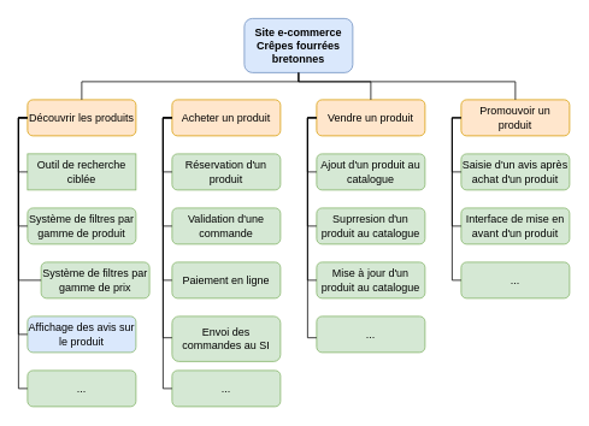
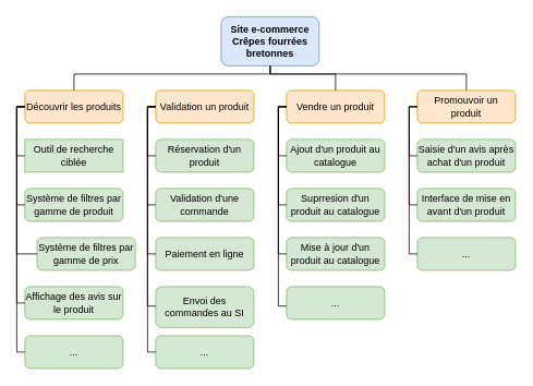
  <mxCell id="0" />
  <mxCell id="1" parent="0" />
  <mxCell id="2" value="Site e-commerce Crêpes fourrées bretonnes" style="rounded=1;whiteSpace=wrap;html=1;fillColor=#dae8fc;strokeColor=#6c8ebf;fontStyle=1" vertex="1" parent="1"><mxGeometry x="270" y="20" width="120" height="60" as="geometry" /></mxCell>
  <mxCell id="3" value="Découvrir les produits" style="rounded=1;whiteSpace=wrap;html=1;fillColor=#ffe6cc;strokeColor=#d79b00;" vertex="1" parent="1"><mxGeometry x="30" y="110" width="120" height="40" as="geometry" /></mxCell>
- <mxCell id="4" value="Acheter un produit" style="rounded=1;whiteSpace=wrap;html=1;fillColor=#ffe6cc;strokeColor=#d79b00;" vertex="1" parent="1"><mxGeometry x="190" y="110" width="120" height="40" as="geometry" /></mxCell>
+ <mxCell id="4" value="Validation un produit" style="rounded=1;whiteSpace=wrap;html=1;fillColor=#ffe6cc;strokeColor=#d79b00;" vertex="1" parent="1"><mxGeometry x="190" y="110" width="120" height="40" as="geometry" /></mxCell>
  <mxCell id="5" value="Vendre un produit" style="rounded=1;whiteSpace=wrap;html=1;fillColor=#ffe6cc;strokeColor=#d79b00;" vertex="1" parent="1"><mxGeometry x="350" y="110" width="120" height="40" as="geometry" /></mxCell>
  <mxCell id="6" value="Promouvoir un produit" style="rounded=1;whiteSpace=wrap;html=1;fillColor=#ffe6cc;strokeColor=#d79b00;" vertex="1" parent="1"><mxGeometry x="510" y="110" width="120" height="40" as="geometry" /></mxCell>
  <mxCell id="7" value="Outil de recherche ciblée" style="whiteSpace=wrap;html=1;fillColor=#d5e8d4;strokeColor=#82b366;rounded=0;" vertex="1" parent="1"><mxGeometry x="30" y="170" width="120" height="40" as="geometry" /></mxCell>
  <mxCell id="8" value="Système de filtres par gamme de produit" style="rounded=1;whiteSpace=wrap;html=1;fillColor=#d5e8d4;strokeColor=#82b366;" vertex="1" parent="1"><mxGeometry x="30" y="230" width="120" height="40" as="geometry" /></mxCell>
  <mxCell id="9" value="Système de filtres par gamme de prix" style="rounded=1;whiteSpace=wrap;html=1;fillColor=#d5e8d4;strokeColor=#82b366;" vertex="1" parent="1"><mxGeometry x="45" y="290" width="120" height="40" as="geometry" /></mxCell>
  <mxCell id="10" value="Réservation d'un produit" style="rounded=1;whiteSpace=wrap;html=1;fillColor=#d5e8d4;strokeColor=#82b366;" vertex="1" parent="1"><mxGeometry x="190" y="170" width="120" height="40" as="geometry" /></mxCell>
  <mxCell id="11" value="Validation d'une commande" style="rounded=1;whiteSpace=wrap;html=1;fillColor=#d5e8d4;strokeColor=#82b366;" vertex="1" parent="1"><mxGeometry x="190" y="230" width="120" height="40" as="geometry" /></mxCell>
- <mxCell id="12" value="Affichage des avis sur le produit" style="rounded=1;whiteSpace=wrap;html=1;fillColor=#dae8fc;strokeColor=#82b366;" vertex="1" parent="1"><mxGeometry x="30" y="350" width="120" height="40" as="geometry" /></mxCell>
+ <mxCell id="12" value="Affichage des avis sur le produit" style="rounded=1;whiteSpace=wrap;html=1;fillColor=#d5e8d4;strokeColor=#82b366;" vertex="1" parent="1"><mxGeometry x="30" y="350" width="120" height="40" as="geometry" /></mxCell>
  <mxCell id="13" value="..." style="rounded=1;whiteSpace=wrap;html=1;fillColor=#d5e8d4;strokeColor=#82b366;" vertex="1" parent="1"><mxGeometry x="30" y="410" width="120" height="40" as="geometry" /></mxCell>
  <mxCell id="14" value="Paiement en ligne" style="rounded=1;whiteSpace=wrap;html=1;fillColor=#d5e8d4;strokeColor=#82b366;" vertex="1" parent="1"><mxGeometry x="190" y="290" width="120" height="40" as="geometry" /></mxCell>
  <mxCell id="15" value="Envoi des commandes au SI" style="rounded=1;whiteSpace=wrap;html=1;fillColor=#d5e8d4;strokeColor=#82b366;" vertex="1" parent="1"><mxGeometry x="190" y="350" width="120" height="50" as="geometry" /></mxCell>
  <mxCell id="16" value="Ajout d'un produit au catalogue" style="rounded=1;whiteSpace=wrap;html=1;fillColor=#d5e8d4;strokeColor=#82b366;" vertex="1" parent="1"><mxGeometry x="350" y="170" width="120" height="40" as="geometry" /></mxCell>
  <mxCell id="17" value="Suprresion d'un produit au catalogue" style="rounded=1;whiteSpace=wrap;html=1;fillColor=#d5e8d4;strokeColor=#82b366;" vertex="1" parent="1"><mxGeometry x="350" y="230" width="120" height="40" as="geometry" /></mxCell>
  <mxCell id="18" value="Mise à jour d'un produit au catalogue" style="rounded=1;whiteSpace=wrap;html=1;fillColor=#d5e8d4;strokeColor=#82b366;" vertex="1" parent="1"><mxGeometry x="350" y="290" width="120" height="40" as="geometry" /></mxCell>
  <mxCell id="19" value="..." style="rounded=1;whiteSpace=wrap;html=1;fillColor=#d5e8d4;strokeColor=#82b366;" vertex="1" parent="1"><mxGeometry x="190" y="410" width="120" height="40" as="geometry" /></mxCell>
  <mxCell id="20" value="..." style="rounded=1;whiteSpace=wrap;html=1;fillColor=#d5e8d4;strokeColor=#82b366;" vertex="1" parent="1"><mxGeometry x="350" y="350" width="120" height="40" as="geometry" /></mxCell>
  <mxCell id="21" value="Saisie d'un avis après achat d'un produit" style="rounded=1;whiteSpace=wrap;html=1;fillColor=#d5e8d4;strokeColor=#82b366;" vertex="1" parent="1"><mxGeometry x="510" y="170" width="120" height="40" as="geometry" /></mxCell>
  <mxCell id="22" value="Interface de mise en avant d'un produit" style="rounded=1;whiteSpace=wrap;html=1;fillColor=#d5e8d4;strokeColor=#82b366;" vertex="1" parent="1"><mxGeometry x="510" y="230" width="120" height="40" as="geometry" /></mxCell>
  <mxCell id="23" value="..." style="rounded=1;whiteSpace=wrap;html=1;fillColor=#d5e8d4;strokeColor=#82b366;" vertex="1" parent="1"><mxGeometry x="510" y="290" width="120" height="40" as="geometry" /></mxCell>
  <mxCell id="24" value="" style="group" vertex="1" connectable="0" parent="1"><mxGeometry x="20" y="130" height="300" as="geometry" /></mxCell>
  <mxCell id="25" value="" style="endArrow=none;html=1;rounded=0;exitX=0;exitY=0.5;exitDx=0;exitDy=0;" edge="1" parent="24" source="7"><mxGeometry width="50" height="50" relative="1" as="geometry"><mxPoint x="10" y="75" as="sourcePoint" /><mxPoint x="10" as="targetPoint" /><Array as="points"><mxPoint y="60" /><mxPoint /></Array></mxGeometry></mxCell>
  <mxCell id="26" value="" style="endArrow=none;html=1;rounded=0;exitX=0;exitY=0.5;exitDx=0;exitDy=0;" edge="1" parent="24" source="8"><mxGeometry width="50" height="50" relative="1" as="geometry"><mxPoint x="10" y="75" as="sourcePoint" /><mxPoint x="10" as="targetPoint" /><Array as="points"><mxPoint y="120" /><mxPoint /></Array></mxGeometry></mxCell>
  <mxCell id="27" value="" style="endArrow=none;html=1;rounded=0;exitX=0;exitY=0.5;exitDx=0;exitDy=0;" edge="1" parent="24" source="9"><mxGeometry width="50" height="50" relative="1" as="geometry"><mxPoint x="10" y="131.25" as="sourcePoint" /><mxPoint x="10" as="targetPoint" /><Array as="points"><mxPoint y="180" /><mxPoint /></Array></mxGeometry></mxCell>
  <mxCell id="28" value="" style="endArrow=none;html=1;rounded=0;exitX=0;exitY=0.5;exitDx=0;exitDy=0;" edge="1" parent="24" source="12"><mxGeometry width="50" height="50" relative="1" as="geometry"><mxPoint x="10" y="187.5" as="sourcePoint" /><mxPoint x="10" as="targetPoint" /><Array as="points"><mxPoint y="240" /><mxPoint /></Array></mxGeometry></mxCell>
  <mxCell id="29" value="" style="endArrow=none;html=1;rounded=0;exitX=0;exitY=0.5;exitDx=0;exitDy=0;" edge="1" parent="24" source="13"><mxGeometry width="50" height="50" relative="1" as="geometry"><mxPoint x="10" y="243.75" as="sourcePoint" /><mxPoint x="10" as="targetPoint" /><Array as="points"><mxPoint y="300" /><mxPoint /></Array></mxGeometry></mxCell>
  <mxCell id="30" value="" style="group" vertex="1" connectable="0" parent="1"><mxGeometry x="180" y="130" height="300" as="geometry" /></mxCell>
  <mxCell id="31" value="" style="endArrow=none;html=1;rounded=0;exitX=0;exitY=0.5;exitDx=0;exitDy=0;" edge="1" parent="30" source="10"><mxGeometry width="50" height="50" relative="1" as="geometry"><mxPoint x="10" y="75" as="sourcePoint" /><mxPoint x="10" as="targetPoint" /><Array as="points"><mxPoint y="60" /><mxPoint /></Array></mxGeometry></mxCell>
  <mxCell id="32" value="" style="endArrow=none;html=1;rounded=0;exitX=0;exitY=0.5;exitDx=0;exitDy=0;" edge="1" parent="30" source="11"><mxGeometry width="50" height="50" relative="1" as="geometry"><mxPoint x="10" y="75" as="sourcePoint" /><mxPoint x="10" as="targetPoint" /><Array as="points"><mxPoint y="120" /><mxPoint /></Array></mxGeometry></mxCell>
  <mxCell id="33" value="" style="endArrow=none;html=1;rounded=0;exitX=0;exitY=0.5;exitDx=0;exitDy=0;" edge="1" parent="30" source="14"><mxGeometry width="50" height="50" relative="1" as="geometry"><mxPoint x="10" y="131.25" as="sourcePoint" /><mxPoint x="10" as="targetPoint" /><Array as="points"><mxPoint y="180" /><mxPoint /></Array></mxGeometry></mxCell>
  <mxCell id="34" value="" style="endArrow=none;html=1;rounded=0;" edge="1" parent="30"><mxGeometry width="50" height="50" relative="1" as="geometry"><mxPoint x="10" y="243.75" as="sourcePoint" /><mxPoint x="10" as="targetPoint" /><Array as="points"><mxPoint y="243.75" /><mxPoint /></Array></mxGeometry></mxCell>
  <mxCell id="35" value="" style="endArrow=none;html=1;rounded=0;exitX=0;exitY=0.5;exitDx=0;exitDy=0;" edge="1" parent="30" source="19"><mxGeometry width="50" height="50" relative="1" as="geometry"><mxPoint x="10" y="243.75" as="sourcePoint" /><mxPoint x="10" as="targetPoint" /><Array as="points"><mxPoint y="300" /><mxPoint /></Array></mxGeometry></mxCell>
  <mxCell id="36" value="" style="group" vertex="1" connectable="0" parent="1"><mxGeometry x="340" y="130" height="300" as="geometry" /></mxCell>
  <mxCell id="37" value="" style="group" vertex="1" connectable="0" parent="36"><mxGeometry height="243.75" as="geometry" /></mxCell>
  <mxCell id="38" value="" style="endArrow=none;html=1;rounded=0;exitX=0;exitY=0.5;exitDx=0;exitDy=0;" edge="1" parent="37" source="16"><mxGeometry width="50" height="50" relative="1" as="geometry"><mxPoint x="10" y="75" as="sourcePoint" /><mxPoint x="10" as="targetPoint" /><Array as="points"><mxPoint y="60" /><mxPoint /></Array></mxGeometry></mxCell>
  <mxCell id="39" value="" style="endArrow=none;html=1;rounded=0;exitX=0;exitY=0.5;exitDx=0;exitDy=0;" edge="1" parent="37" source="17"><mxGeometry width="50" height="50" relative="1" as="geometry"><mxPoint x="10" y="75" as="sourcePoint" /><mxPoint x="10" as="targetPoint" /><Array as="points"><mxPoint y="120" /><mxPoint /></Array></mxGeometry></mxCell>
  <mxCell id="40" value="" style="endArrow=none;html=1;rounded=0;exitX=0;exitY=0.5;exitDx=0;exitDy=0;" edge="1" parent="37" source="18"><mxGeometry width="50" height="50" relative="1" as="geometry"><mxPoint x="10" y="131.25" as="sourcePoint" /><mxPoint x="10" as="targetPoint" /><Array as="points"><mxPoint y="180" /><mxPoint /></Array></mxGeometry></mxCell>
  <mxCell id="41" value="" style="endArrow=none;html=1;rounded=0;" edge="1" parent="37"><mxGeometry width="50" height="50" relative="1" as="geometry"><mxPoint x="10" y="243.75" as="sourcePoint" /><mxPoint x="10" as="targetPoint" /><Array as="points"><mxPoint y="243.75" /><mxPoint /></Array></mxGeometry></mxCell>
  <mxCell id="42" value="" style="group" vertex="1" connectable="0" parent="1"><mxGeometry x="500" y="130" height="240" as="geometry" /></mxCell>
  <mxCell id="43" value="" style="endArrow=none;html=1;rounded=0;exitX=0;exitY=0.5;exitDx=0;exitDy=0;" edge="1" parent="42" source="21"><mxGeometry width="50" height="50" relative="1" as="geometry"><mxPoint x="10" y="73.846" as="sourcePoint" /><mxPoint x="10" as="targetPoint" /><Array as="points"><mxPoint y="60" /><mxPoint /></Array></mxGeometry></mxCell>
  <mxCell id="44" value="" style="endArrow=none;html=1;rounded=0;exitX=0;exitY=0.5;exitDx=0;exitDy=0;" edge="1" parent="42" source="22"><mxGeometry width="50" height="50" relative="1" as="geometry"><mxPoint x="10" y="73.846" as="sourcePoint" /><mxPoint x="10" as="targetPoint" /><Array as="points"><mxPoint y="120" /><mxPoint /></Array></mxGeometry></mxCell>
  <mxCell id="45" value="" style="endArrow=none;html=1;rounded=0;exitX=0;exitY=0.5;exitDx=0;exitDy=0;" edge="1" parent="42" source="23"><mxGeometry width="50" height="50" relative="1" as="geometry"><mxPoint x="10" y="129.231" as="sourcePoint" /><mxPoint x="10" as="targetPoint" /><Array as="points"><mxPoint y="180" /><mxPoint /></Array></mxGeometry></mxCell>
  <mxCell id="46" value="" style="endArrow=none;html=1;rounded=0;exitX=0.5;exitY=0;exitDx=0;exitDy=0;" edge="1" parent="1" source="3"><mxGeometry width="50" height="50" relative="1" as="geometry"><mxPoint x="280" y="130" as="sourcePoint" /><mxPoint x="330" y="80" as="targetPoint" /><Array as="points"><mxPoint x="90" y="90" /><mxPoint x="330" y="90" /></Array></mxGeometry></mxCell>
  <mxCell id="47" value="" style="endArrow=none;html=1;rounded=0;exitX=0.5;exitY=0;exitDx=0;exitDy=0;entryX=0.5;entryY=1;entryDx=0;entryDy=0;" edge="1" parent="1" source="5" target="2"><mxGeometry width="50" height="50" relative="1" as="geometry"><mxPoint x="260" y="120" as="sourcePoint" /><mxPoint x="340" y="90" as="targetPoint" /><Array as="points"><mxPoint x="410" y="90" /><mxPoint x="330" y="90" /></Array></mxGeometry></mxCell>
  <mxCell id="48" value="" style="endArrow=none;html=1;rounded=0;exitX=0.5;exitY=0;exitDx=0;exitDy=0;entryX=0.5;entryY=1;entryDx=0;entryDy=0;" edge="1" parent="1" source="6" target="2"><mxGeometry width="50" height="50" relative="1" as="geometry"><mxPoint x="100" y="120" as="sourcePoint" /><mxPoint x="340" y="90" as="targetPoint" /><Array as="points"><mxPoint x="570" y="90" /><mxPoint x="330" y="90" /></Array></mxGeometry></mxCell>
